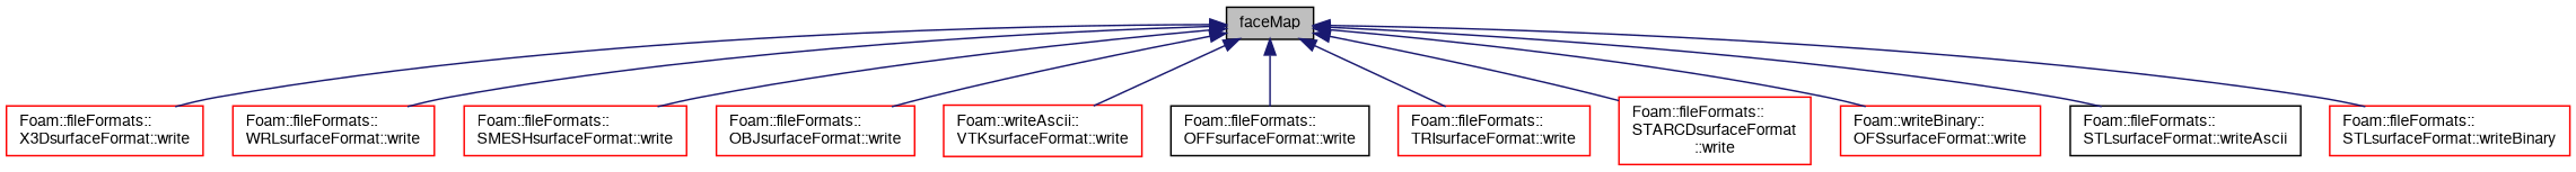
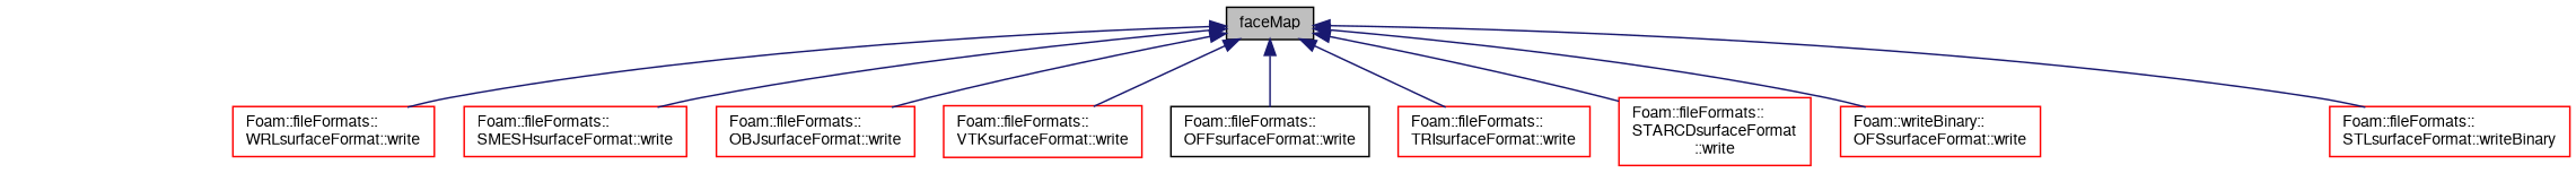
  digraph {
    rankdir=TB
    node [color=red fontname=FreeSans fontsize=10 shape=record]
    edge [color=midnightblue dir=back fontname=FreeSans fontsize=10 labelfontname=FreeSans labelfontsize=10 style=solid]
    n1 [color=black fillcolor=grey75 fontcolor=black height=0.2 label=faceMap style=filled width=0.4]
-   n2 [height=0.2 label="Foam::fileFormats::\lX3DsurfaceFormat::write" width=0.4]
    n3 [height=0.2 label="Foam::fileFormats::\lWRLsurfaceFormat::write" width=0.4]
    n4 [height=0.2 label="Foam::fileFormats::\lSMESHsurfaceFormat::write" width=0.4]
    n5 [height=0.2 label="Foam::fileFormats::\lOBJsurfaceFormat::write" width=0.4]
-   n6 [height=0.2 label="Foam::writeAscii::\lVTKsurfaceFormat::write" width=0.4]
+   n6 [height=0.2 label="Foam::fileFormats::\lVTKsurfaceFormat::write" width=0.4]
    n7 [color=black height=0.2 label="Foam::fileFormats::\lOFFsurfaceFormat::write" width=0.4]
    n8 [height=0.2 label="Foam::fileFormats::\lTRIsurfaceFormat::write" width=0.4]
    n9 [height=0.2 label="Foam::fileFormats::\lSTARCDsurfaceFormat\l::write" width=0.4]
    n10 [height=0.2 label="Foam::writeBinary::\lOFSsurfaceFormat::write" width=0.4]
-   n11 [color=black height=0.2 label="Foam::fileFormats::\lSTLsurfaceFormat::writeAscii" width=0.4]
    n12 [height=0.2 label="Foam::fileFormats::\lSTLsurfaceFormat::writeBinary" width=0.4]
-   n1 -> n2
    n1 -> n3
    n1 -> n4
    n1 -> n5
    n1 -> n6
    n1 -> n7
    n1 -> n8
    n1 -> n9
    n1 -> n10
-   n1 -> n11
    n1 -> n12
  }
